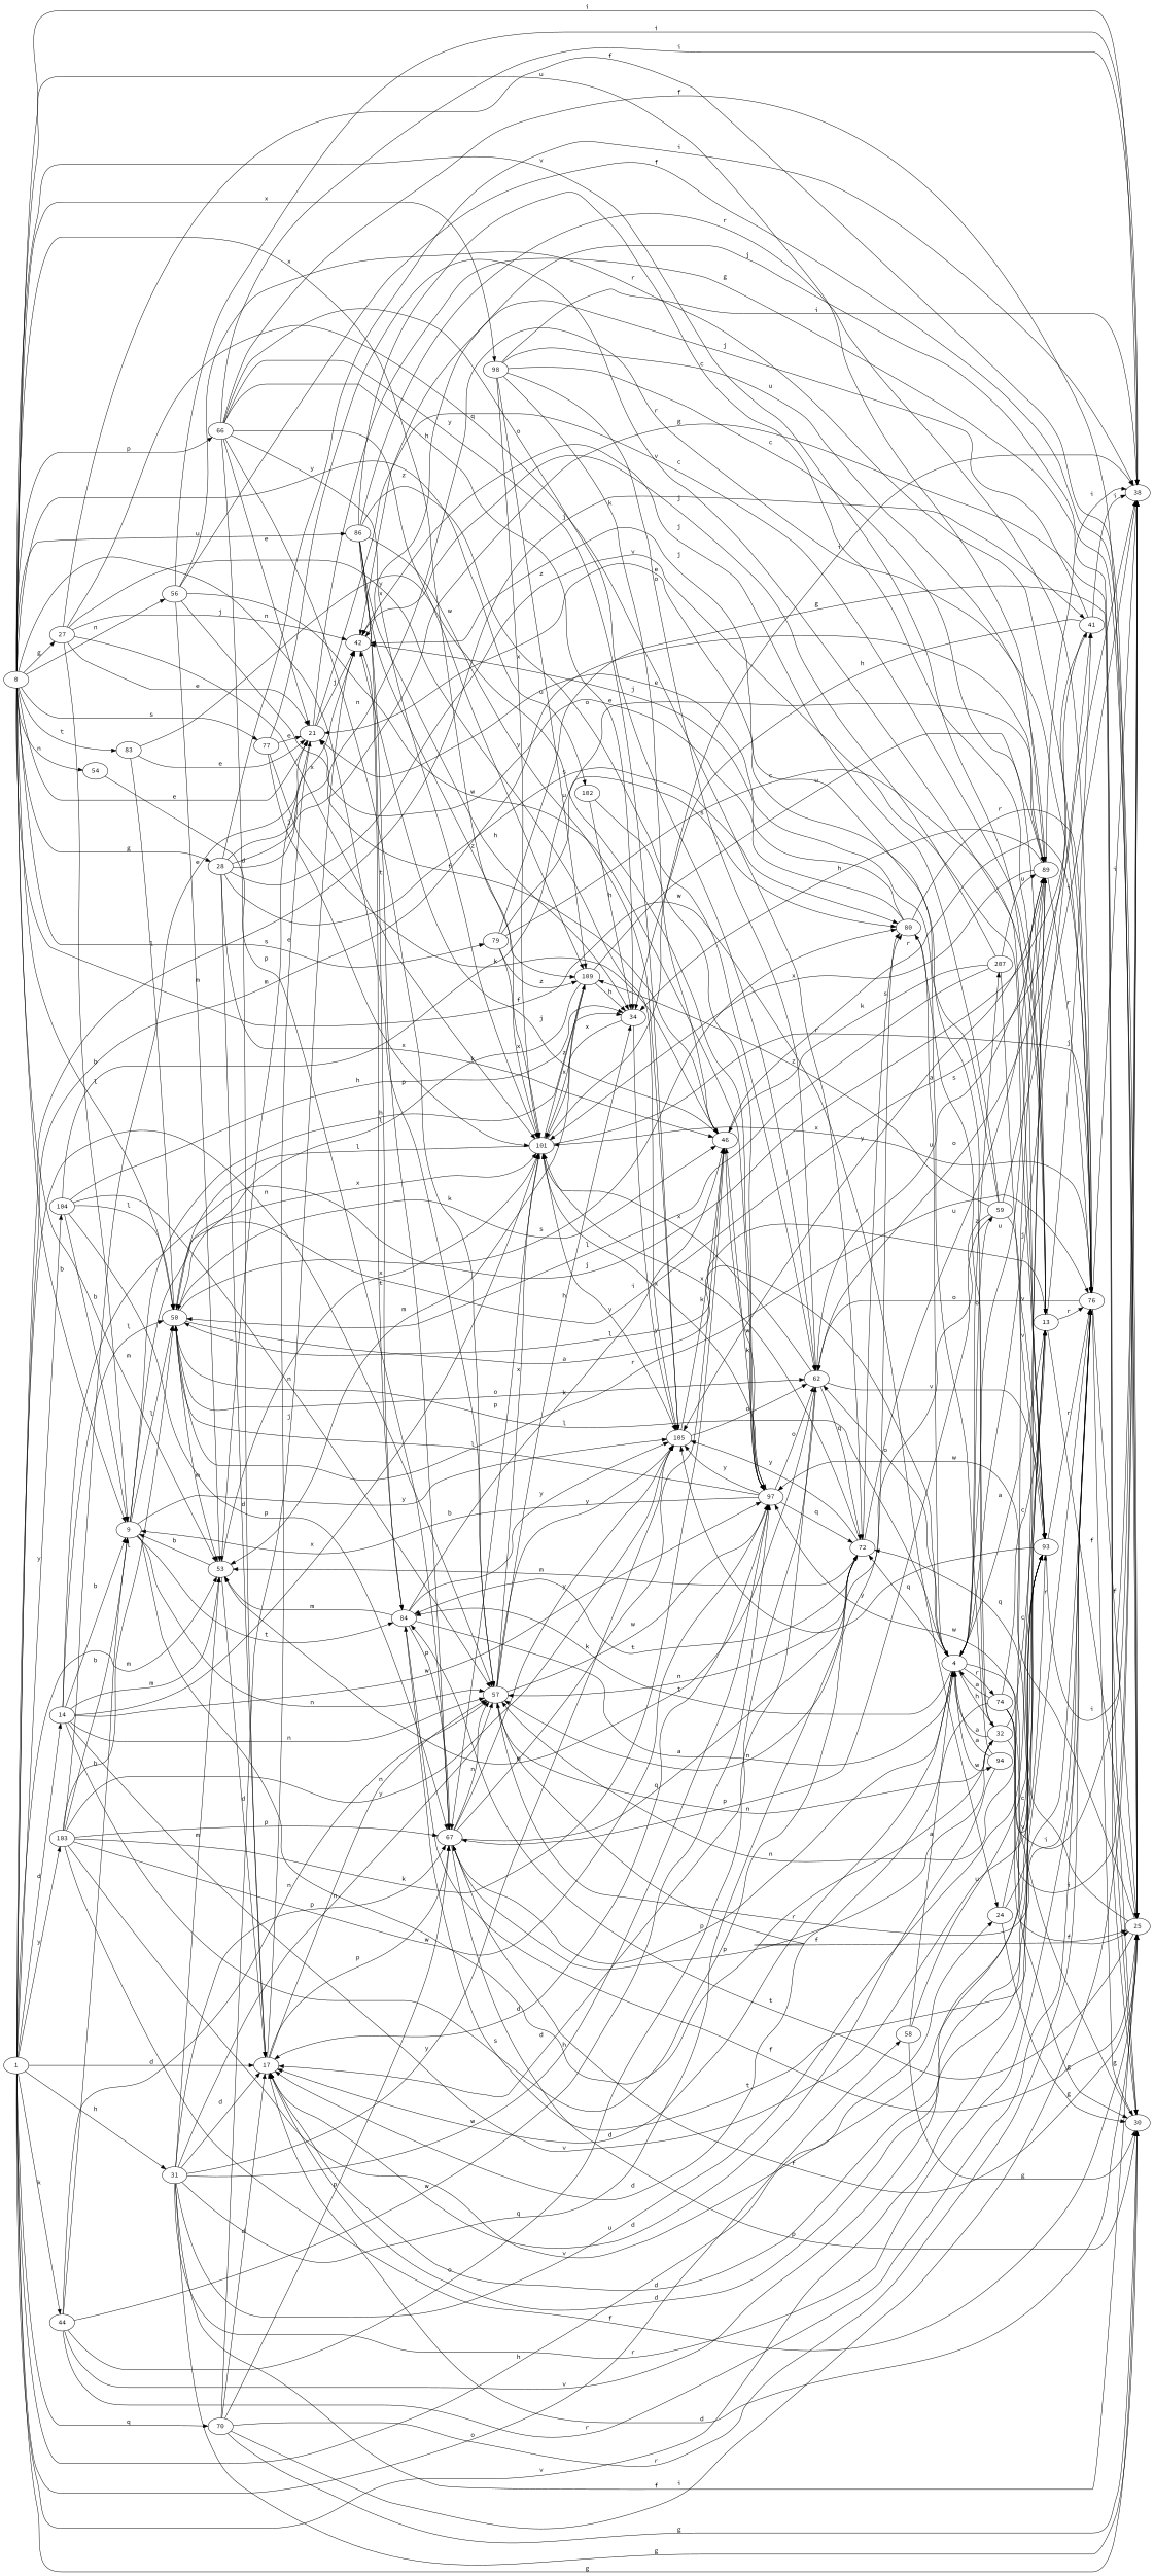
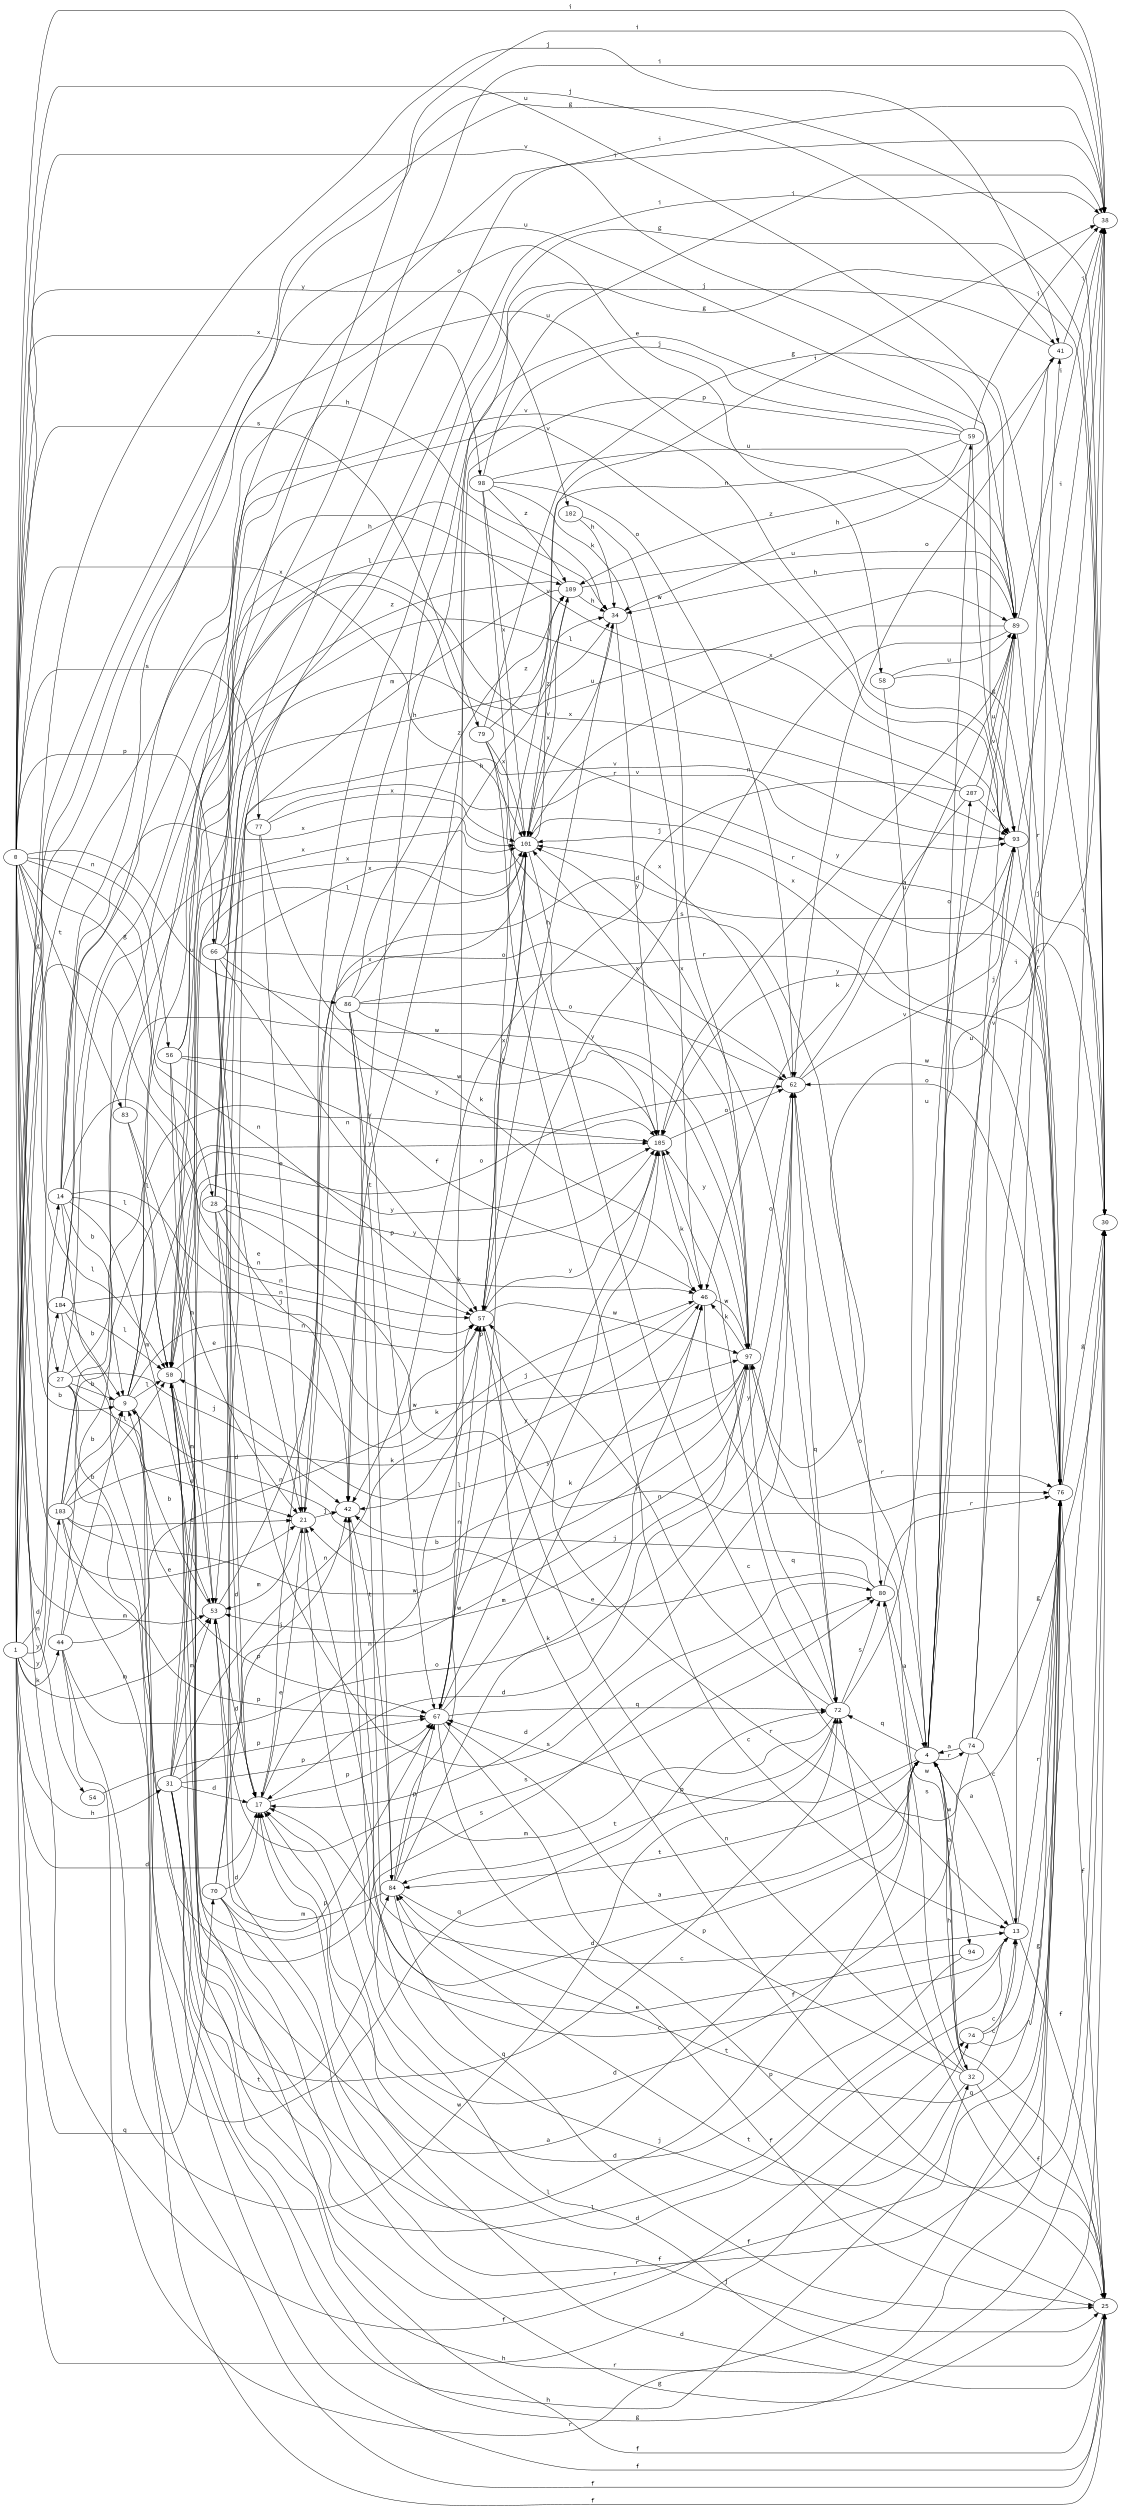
  strict digraph {
    fontname="Source Code Pro"
    rankdir=LR
    node [fontname="Source Code Pro"]
    edge [fontname="Source Code Pro"]
    0
    9
    21
    24
    27
    28
    38
    50
    53
    54
    56
    57
    66
    77
    79
    83
    86
    89
    93
    98
    101
    102
    32
    84
    34
    105
    30
    13
    42
    76
    72
    25
    17
    80
    46
    4
    62
    67
    97
    109
    1
    14
    31
    41
    44
    58
    70
    103
    104
    59
    74
    94
    n53 [label=207]
    0 -> 9 [label=b]
    0 -> 21 [label=e]
    0 -> 24 [label=f]
    0 -> 27 [label=g]
    0 -> 28 [label=g]
    0 -> 38 [label=i]
    0 -> 50 [label=l]
    0 -> 53 [label=m]
    0 -> 54 [label=n]
    0 -> 56 [label=n]
    0 -> 57 [label=n]
    0 -> 66 [label=p]
    0 -> 77 [label=s]
    0 -> 79 [label=s]
    0 -> 83 [label=t]
    0 -> 86 [label=u]
    0 -> 89 [label=u]
    0 -> 93 [label=v]
    0 -> 98 [label=x]
    0 -> 101 [label=x]
    0 -> 102 [label=y]
    9 -> 38 [label=i]
    9 -> 50 [label=l]
    9 -> 57 [label=n]
    9 -> 32 [label=h]
    9 -> 84 [label=t]
    9 -> 34 [label=h]
    9 -> 105 [label=y]
    21 -> 53 [label=m]
    21 -> 30 [label=g]
    21 -> 13 [label=c]
    21 -> 42 [label=j]
    24 -> 30 [label=g]
    24 -> 13 [label=c]
    24 -> 76 [label=r]
    27 -> 9 [label=b]
    27 -> 21 [label=e]
    27 -> 101 [label=x]
    27 -> 105 [label=y]
    27 -> 42 [label=j]
    27 -> 72 [label=q]
    27 -> 25 [label=f]
    28 -> 38 [label=i]
    28 -> 93 [label=v]
    28 -> 30 [label=g]
    28 -> 42 [label=j]
    28 -> 76 [label=r]
    28 -> 17 [label=d]
    28 -> 80 [label=s]
    28 -> 46 [label=k]
    50 -> 53 [label=m]
    50 -> 101 [label=x]
    50 -> 76 [label=r]
    50 -> 80 [label=s]
    50 -> 46 [label=k]
    50 -> 4 [label=a]
    50 -> 62 [label=o]
    53 -> 9 [label=b]
    53 -> 101 [label=x]
    53 -> 17 [label=d]
    54 -> 67 [label=p]
    56 -> 38 [label=i]
    56 -> 53 [label=m]
    56 -> 76 [label=r]
    56 -> 25 [label=f]
    56 -> 46 [label=f]
    56 -> 97 [label=w]
    57 -> 101 [label=x]
    57 -> 34 [label=h]
    57 -> 105 [label=y]
    57 -> 76 [label=r]
    57 -> 25 [label=f]
    57 -> 97 [label=w]
    66 -> 21 [label=e]
    66 -> 38 [label=i]
    66 -> 57 [label=n]
    66 -> 101 [label=x]
    66 -> 34 [label=h]
    66 -> 105 [label=y]
    66 -> 25 [label=f]
    66 -> 17 [label=d]
    66 -> 62 [label=o]
    66 -> 109 [label=z]
    77 -> 21 [label=e]
    77 -> 93 [label=v]
    77 -> 101 [label=x]
    77 -> 46 [label=k]
    79 -> 101 [label=x]
    79 -> 30 [label=g]
    79 -> 13 [label=c]
    79 -> 80 [label=s]
    79 -> 109 [label=z]
    83 -> 21 [label=e]
    83 -> 50 [label=l]
    83 -> 97 [label=w]
    86 -> 84 [label=t]
    86 -> 34 [label=h]
    86 -> 105 [label=y]
    86 -> 13 [label=c]
    86 -> 76 [label=r]
    86 -> 62 [label=o]
    86 -> 67 [label=p]
    86 -> 109 [label=z]
    89 -> 38 [label=i]
    89 -> 57 [label=n]
    89 -> 101 [label=x]
    89 -> 34 [label=h]
    89 -> 105 [label=y]
    89 -> 76 [label=r]
    93 -> 38 [label=i]
    93 -> 105 [label=y]
    93 -> 76 [label=r]
    93 -> 17 [label=d]
    98 -> 38 [label=i]
    98 -> 89 [label=u]
    98 -> 101 [label=x]
    98 -> 13 [label=c]
    98 -> 46 [label=k]
    98 -> 62 [label=o]
    98 -> 109 [label=z]
    101 -> 38 [label=i]
    101 -> 50 [label=l]
    101 -> 105 [label=y]
    101 -> 76 [label=r]
    101 -> 67 [label=p]
    101 -> 109 [label=z]
    102 -> 34 [label=h]
    102 -> 97 [label=w]
    32 -> 57 [label=n]
    32 -> 13 [label=c]
    32 -> 42 [label=j]
    32 -> 25 [label=f]
    32 -> 80 [label=s]
    32 -> 4 [label=a]
    32 -> 67 [label=p]
    84 -> 53 [label=m]
    84 -> 105 [label=y]
    84 -> 25 [label=f]
    84 -> 46 [label=k]
    84 -> 4 [label=a]
    84 -> 67 [label=p]
    34 -> 101 [label=x]
    34 -> 105 [label=y]
    105 -> 46 [label=k]
    105 -> 62 [label=o]
    30 -> 97 [label=w]
    13 -> 50 [label=l]
    13 -> 76 [label=r]
    13 -> 25 [label=f]
    13 -> 17 [label=d]
    13 -> 4 [label=a]
    13 -> 41 [label=j]
    42 -> 84 [label=t]
    76 -> 38 [label=i]
    76 -> 101 [label=x]
    76 -> 84 [label=t]
    76 -> 30 [label=g]
    76 -> 25 [label=f]
    76 -> 62 [label=o]
    72 -> 53 [label=m]
    72 -> 57 [label=n]
    72 -> 89 [label=u]
    72 -> 101 [label=x]
    72 -> 84 [label=t]
    72 -> 105 [label=y]
    72 -> 80 [label=s]
    25 -> 84 [label=t]
    25 -> 42 [label=j]
    25 -> 72 [label=q]
    25 -> 17 [label=d]
    25 -> 97 [label=w]
    17 -> 21 [label=e]
    17 -> 57 [label=n]
    17 -> 67 [label=p]
    80 -> 21 [label=e]
    80 -> 42 [label=j]
    80 -> 76 [label=r]
    80 -> 4 [label=a]
    46 -> 42 [label=j]
    46 -> 76 [label=r]
    46 -> 97 [label=w]
    4 -> 38 [label=i]
    4 -> 50 [label=l]
    4 -> 89 [label=u]
    4 -> 32 [label=h]
    4 -> 84 [label=t]
    4 -> 72 [label=q]
    4 -> 17 [label=d]
    4 -> 62 [label=o]
    4 -> 67 [label=p]
    4 -> 41 [label=j]
    4 -> 59 [label=o]
    4 -> 74 [label=r]
    4 -> 94 [label=w]
    4 -> n53 [label=z]
    62 -> 53 [label=m]
    62 -> 89 [label=u]
    62 -> 93 [label=v]
    62 -> 101 [label=x]
    62 -> 72 [label=q]
    62 -> 17 [label=d]
    67 -> 57 [label=n]
    67 -> 105 [label=y]
    67 -> 30 [label=p]
    67 -> 72 [label=q]
    67 -> 25 [label=f]
    67 -> 46 [label=k]
    97 -> 9 [label=b]
    97 -> 50 [label=l]
    97 -> 101 [label=x]
    97 -> 105 [label=y]
    97 -> 72 [label=q]
    97 -> 17 [label=d]
    97 -> 46 [label=k]
    97 -> 62 [label=o]
    109 -> 50 [label=l]
    109 -> 53 [label=m]
    109 -> 89 [label=u]
    109 -> 101 [label=x]
    109 -> 34 [label=h]
    1 -> 24 [label=h]
    1 -> 53 [label=m]
    1 -> 57 [label=n]
    1 -> 89 [label=u]
    1 -> 93 [label=v]
    1 -> 30 [label=g]
    1 -> 17 [label=d]
    1 -> 14 [label=d]
    1 -> 31 [label=h]
    1 -> 41 [label=j]
    1 -> 44 [label=k]
    1 -> 58 [label=o]
    1 -> 70 [label=q]
    1 -> 103 [label=y]
    1 -> 104 [label=y]
    14 -> 9 [label=b]
    14 -> 50 [label=l]
    14 -> 53 [label=m]
    14 -> 57 [label=n]
    14 -> 93 [label=v]
    14 -> 101 [label=x]
    14 -> 80 [label=s]
    14 -> 97 [label=w]
    14 -> 41 [label=j]
    31 -> 53 [label=m]
    31 -> 57 [label=n]
    31 -> 89 [label=u]
    31 -> 105 [label=y]
    31 -> 30 [label=g]
    31 -> 76 [label=r]
    31 -> 72 [label=q]
    31 -> 25 [label=f]
    31 -> 17 [label=d]
    31 -> 67 [label=p]
    31 -> 97 [label=w]
    41 -> 38 [label=i]
    41 -> 34 [label=h]
    41 -> 42 [label=j]
    41 -> 62 [label=o]
    44 -> 9 [label=b]
    44 -> 57 [label=n]
    44 -> 93 [label=v]
    44 -> 76 [label=r]
    44 -> 62 [label=o]
-   44 -> 97 [label=w]
+   44 -> 72 [label=w]
    58 -> 89 [label=u]
    58 -> 30 [label=g]
    58 -> 4 [label=a]
    70 -> 38 [label=i]
    70 -> 30 [label=g]
    70 -> 42 [label=j]
    70 -> 76 [label=r]
    70 -> 17 [label=d]
    70 -> 67 [label=p]
    103 -> 9 [label=b]
    103 -> 21 [label=e]
    103 -> 50 [label=l]
    103 -> 93 [label=v]
    103 -> 105 [label=y]
    103 -> 25 [label=f]
    103 -> 46 [label=k]
    103 -> 67 [label=p]
    103 -> 97 [label=w]
    104 -> 9 [label=b]
    104 -> 50 [label=l]
    104 -> 57 [label=n]
    104 -> 89 [label=u]
    104 -> 34 [label=h]
    104 -> 67 [label=p]
    59 -> 21 [label=e]
    59 -> 38 [label=i]
    59 -> 57 [label=n]
    59 -> 93 [label=v]
    59 -> 42 [label=j]
    59 -> 67 [label=p]
    59 -> 109 [label=z]
    74 -> 38 [label=i]
    74 -> 93 [label=v]
    74 -> 30 [label=g]
    74 -> 13 [label=c]
    74 -> 17 [label=d]
    74 -> 4 [label=a]
    94 -> 21 [label=e]
    94 -> 17 [label=d]
-   94 -> 4 [label=a]
    n53 -> 50 [label=l]
    n53 -> 89 [label=u]
    n53 -> 93 [label=v]
    n53 -> 42 [label=j]
    n53 -> 46 [label=k]
  }
